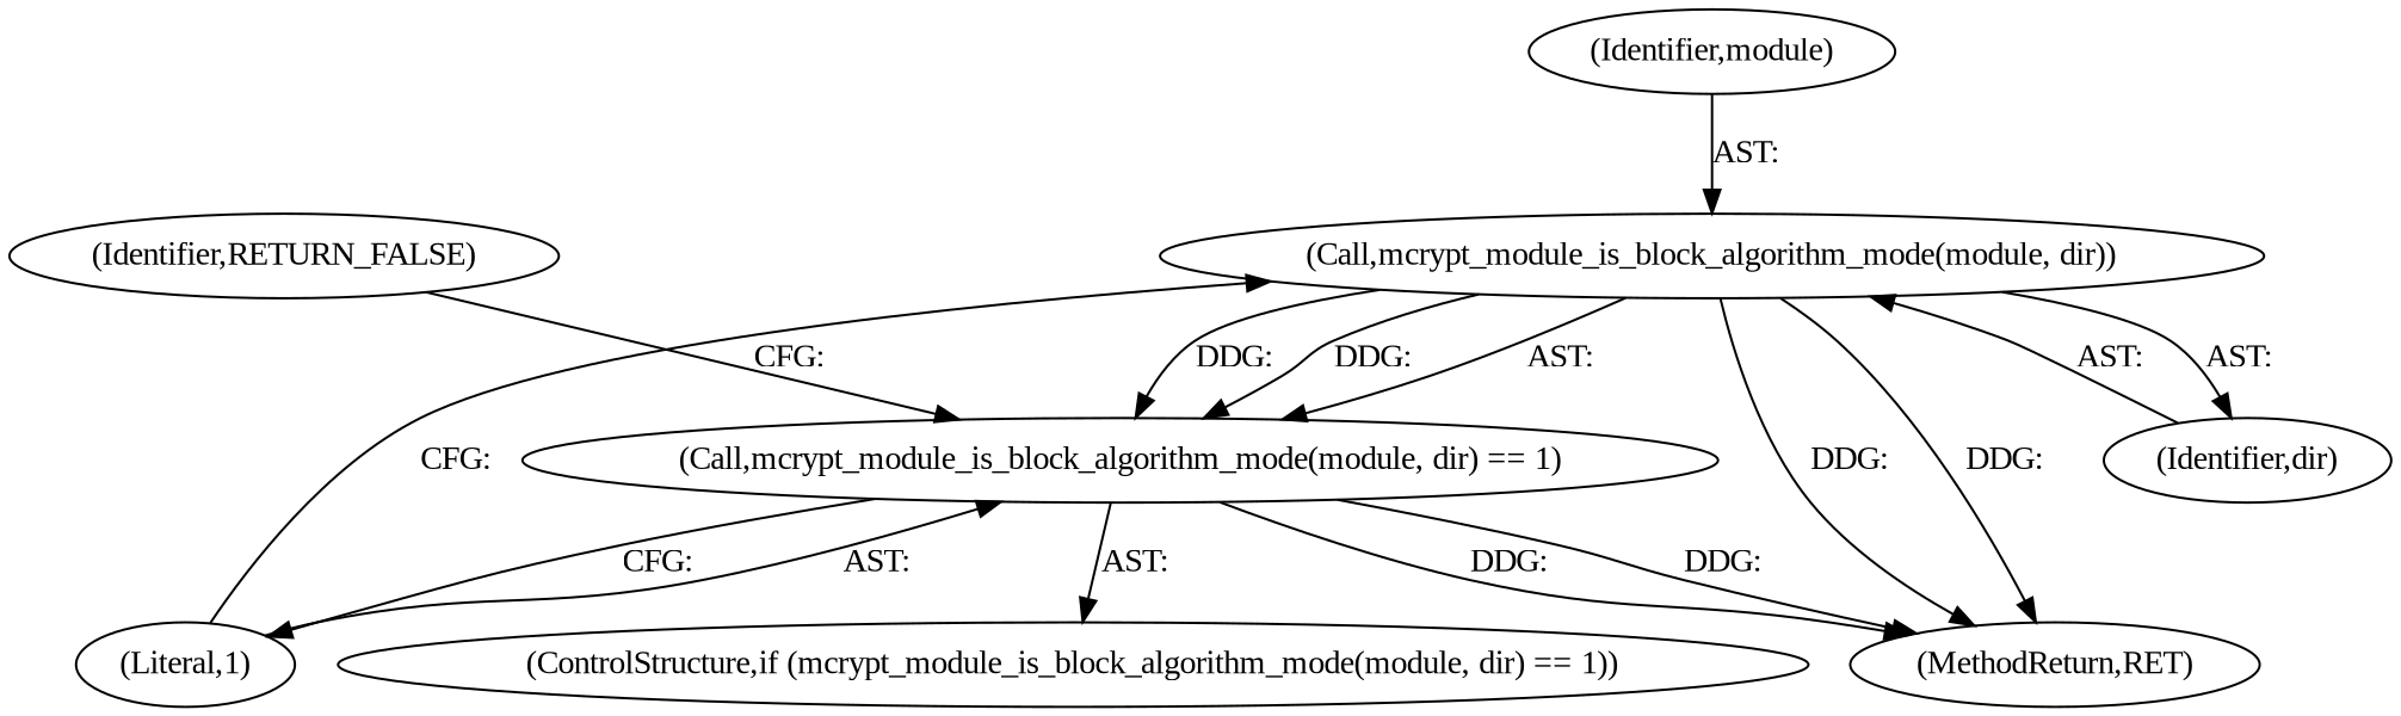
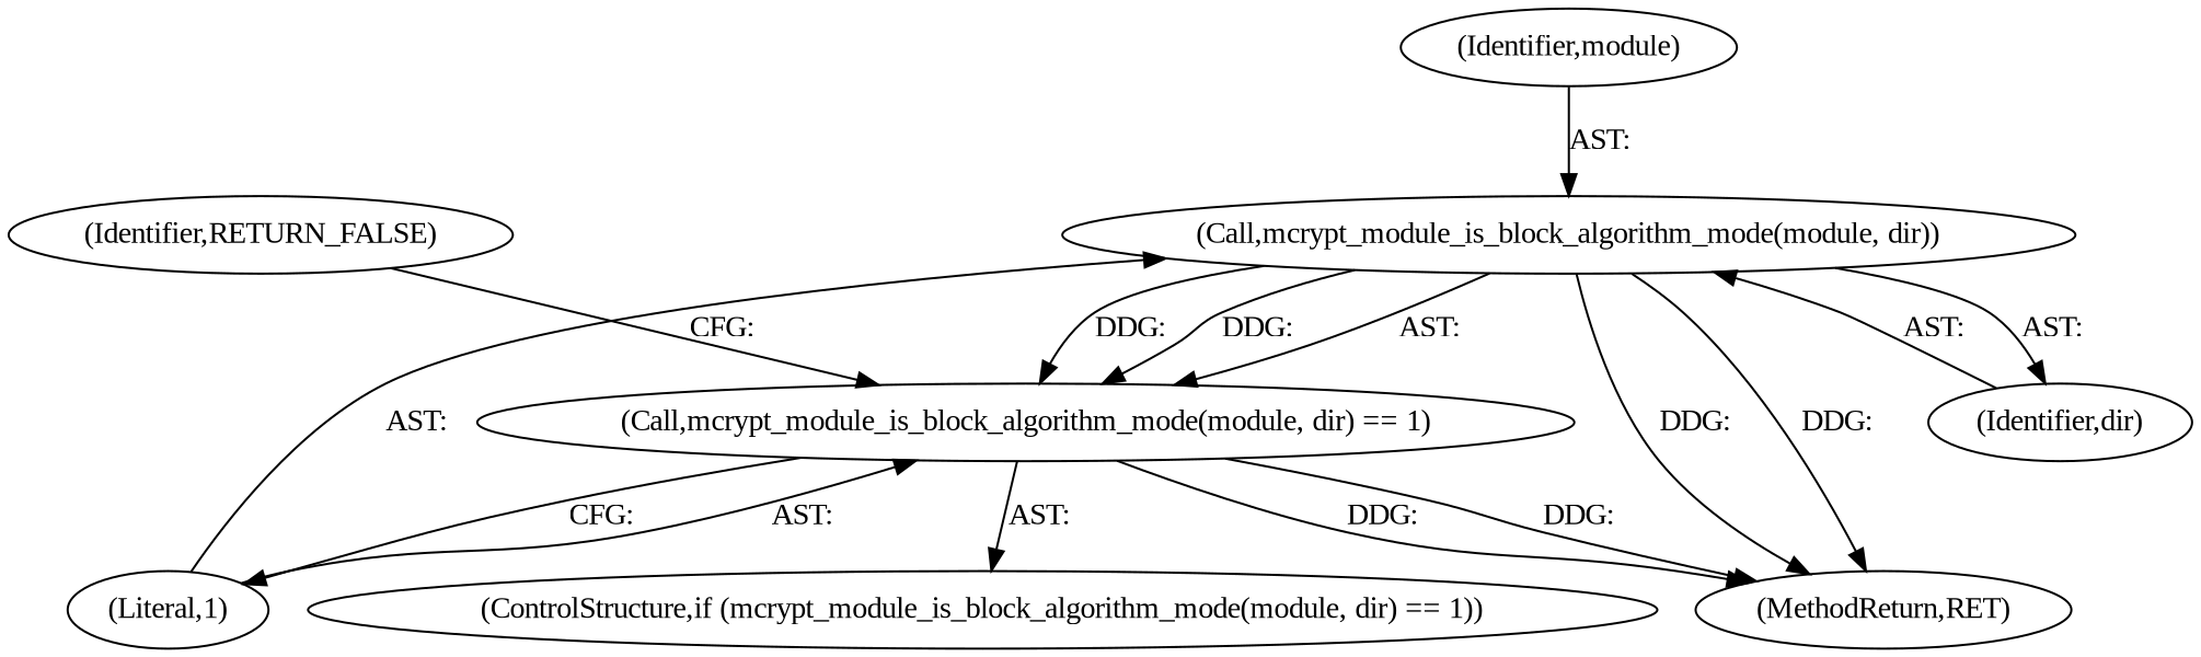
  digraph {
    fontname="Liberation Serif"
    node [fontname="Liberation Serif"]
    edge [fontname="Liberation Serif"]
    n1 [label="(Call,mcrypt_module_is_block_algorithm_mode(module, dir))"]
    n2 [label="(Call,mcrypt_module_is_block_algorithm_mode(module, dir) == 1)"]
    n3 [label="(MethodReturn,RET)"]
    n4 [label="(Identifier,dir)"]
    n5 [label="(Literal,1)"]
    n6 [label="(ControlStructure,if (mcrypt_module_is_block_algorithm_mode(module, dir) == 1))"]
    n7 [label="(Identifier,module)"]
    n8 [label="(Identifier,RETURN_FALSE)"]
    n1 -> n2 [label="AST: "]
    n1 -> n2 [label="DDG: "]
    n1 -> n2 [label="DDG: "]
    n1 -> n3 [label="DDG: "]
    n1 -> n3 [label="DDG: "]
    n1 -> n4 [label="AST: "]
    n2 -> n3 [label="DDG: "]
    n2 -> n3 [label="DDG: "]
    n2 -> n5 [label="CFG: "]
    n2 -> n6 [label="AST: "]
    n4 -> n1 [label="AST: "]
-   n5 -> n1 [label="CFG: "]
+   n5 -> n1 [label="AST: "]
    n5 -> n2 [label="AST: "]
    n7 -> n1 [label="AST: "]
    n8 -> n2 [label="CFG: "]
  }
